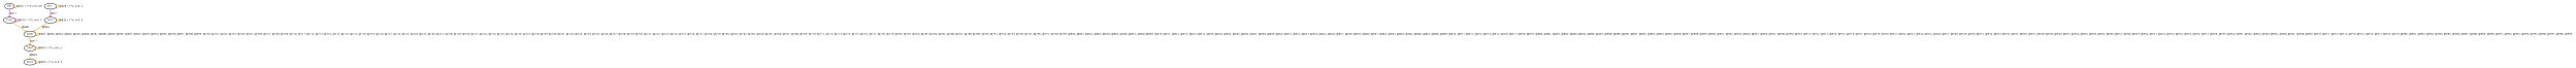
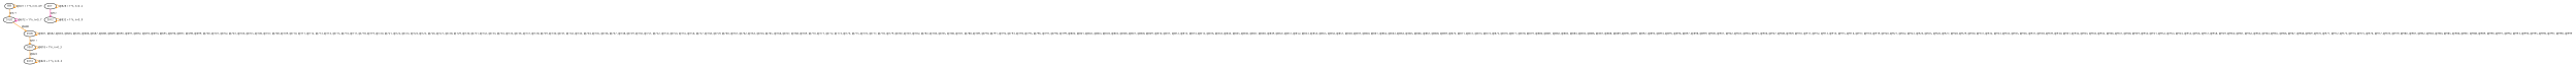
  digraph {
    fontname=Ubuntu
    node [fontname=Ubuntu fontsize=20 penwidth=3 shape=oval style=rounded]
    edge [arrowhead=onormal arrowsize=1 color=darkorange fontname=Ubuntu fontsize=20 penwidth=3 style=bold]
    ffff
    0120
    0000
    "000f"
    0010
    0011
    n7 [label=0912]
    ffff -> ffff [arrowhead=vee label="@601 + 1*n, n=0..69"]
-   ffff -> 0120 [color=deeppink label="@671"]
+   ffff -> 0120 [label="@671"]
    0120 -> 0120 [color=deeppink label="@672 + 1*n, n=0..7"]
    0120 -> 0000 [label="@680"]
    0000 -> 0000 [arrowhead=vee label="@681, @682, @683, @684, @685, @686, @687, @688, @689, @690, @691, @692, @693, @694, @695, @696, @697, @698, @699, @700, @701, @702, @703, @704, @705, @706, @707, @708, @709, @710, @711, @712, @713, @714, @715, @716, @717, @718, @719, @720, @721, @722, @723, @724, @725, @726, @727, @728, @729, @730, @731, @732, @733, @734, @735, @736, @737, @738, @739, @740, @741, @742, @743, @744, @745, @746, @747, @748, @749, @750, @751, @752, @753, @754, @755, @756, @757, @758, @759, @760, @761, @762, @763, @764, @765, @766, @767, @768, @769, @770, @771, @772, @773, @774, @775, @776, @777, @778, @779, @780, @781, @782, @783, @784, @785, @786, @787, @788, @789, @790, @791, @792, @793, @794, @795, @796, @797, @798, @799, @800, @801, @802, @803, @804, @805, @806, @807, @808, @809, @810, @811, @812, @813, @814, @815, @816, @843, @844, @845, @846, @847, @848, @849, @850, @851, @852, @853, @854, @855, @856, @857, @858, @859, @860, @861, @862, @863, @864, @865, @866, @867, @868, @869, @870, @871, @872, @873, @874, @875, @876, @877, @878, @879, @880, @881, @882, @883, @884, @885, @886, @887, @888, @889, @890, @891, @892, @893, @894, @895, @896, @897, @898, @899, @900, @901, @902, @903, @904, @905, @906, @907, @908, @909, @910, @911, @912, @913, @914, @915, @916, @917, @918, @919, @920, @921, @922, @923, @924, @925, @926, @927, @928, @929, @930, @931, @932, @933, @934, @935, @936, @937, @938, @939, @940, @941, @942, @943, @944, @945, @946, @947, @948, @949, @950, @951, @952, @953, @954, @955, @956, @957, @958, @959, @960, @961, @962, @963, @964, @965, @966, @967, @968, @969, @970, @971, @972, @973, @974, @975, @976, @977, @978, @979, @980, @981, @982, @983, @984, @985, @986, @987, @988, @989, @990, @991, @992, @993, @994, @995, @996, @997, @998, @999"]
    0000 -> "000f" [arrowhead=vee label="@817"]
    "000f" -> "000f" [arrowhead=tee label="@818 + 1*n, n=0..3"]
    "000f" -> 0010 [arrowhead=tee label="@822"]
    0010 -> 0010 [arrowhead=vee label="@823 + 1*n, n=0..3"]
    0011 -> 0011 [arrowhead=tee label="@828 + 1*n, n=0..2"]
    0011 -> n7 [color=deeppink label="@831"]
-   n7 -> 0000 [label="@842"]
    n7 -> n7 [arrowhead=tee label="@832 + 1*n, n=0..9"]
  }
